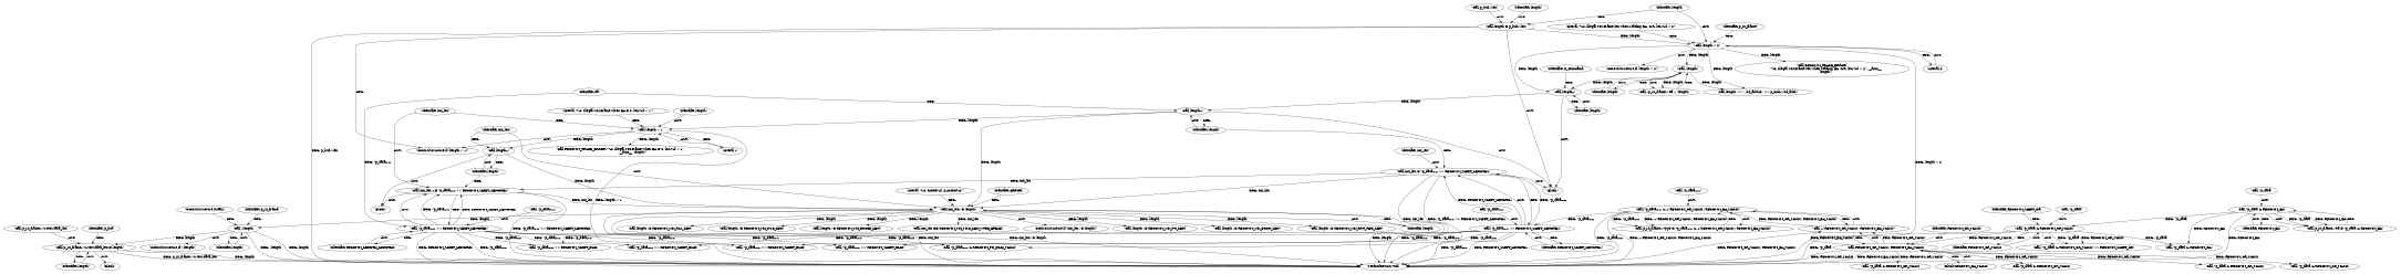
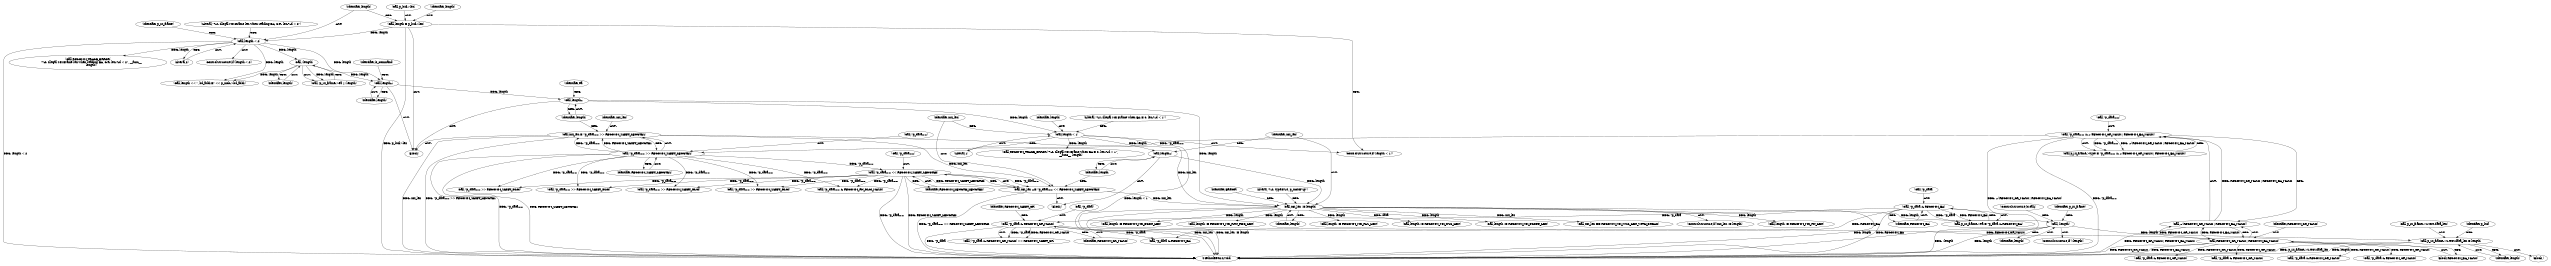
  digraph {
    fontname="DejaVu Serif"
    node [fontname="DejaVu Serif"]
    edge [fontname="DejaVu Serif"]
    n1 [label="(Call,p_rx_frame->u.test.data_len = length)"]
    n2 [label="(Identifier,length)"]
    n3 [label="(MethodReturn,void)"]
    n4 [label="(Block,)"]
    n5 [label="(Call,!length)"]
    n6 [label="(Identifier,length)"]
    n7 [label="(ControlStructure,if (!length))"]
    n8 [label="(Call,mx_len != length)"]
    n9 [label="(Call,length != RFCOMM_MX_FCON_LEN)"]
    n10 [label="(Call,length != RFCOMM_MX_RPN_REQ_LEN)"]
    n11 [label="(Identifier,length)"]
    n12 [label="(Call,length != RFCOMM_MX_RLS_LEN)"]
    n13 [label="(Call,length != RFCOMM_MX_NSC_LEN)"]
    n14 [label="(Call,length != RFCOMM_MX_FCOFF_LEN)"]
    n15 [label="(Call,mx_len == RFCOMM_MX_MSC_LEN_WITH_BREAK)"]
    n16 [label="(ControlStructure,if (mx_len != length))"]
    n17 [label="(Call,length != RFCOMM_MX_PN_LEN)"]
    n18 [label="(Call,mx_len = *p_data++ >> RFCOMM_SHIFT_LENGTH1)"]
    n19 [label="(Call,*p_data++ >> RFCOMM_SHIFT_LENGTH1)"]
    n20 [label="(Call,mx_len += *p_data++ << RFCOMM_SHIFT_LENGTH2)"]
    n21 [label="(Block,)"]
    n22 [label="(Call,*p_data++ << RFCOMM_SHIFT_LENGTH2)"]
    n23 [label="(Call,*p_data++ >> RFCOMM_SHIFT_DLCI)"]
    n24 [label="(Call,*p_data++ >> RFCOMM_SHIFT_DLCI)"]
    n25 [label="(Call,*p_data++ & RFCOMM_PN_DLCI_MASK)"]
    n26 [label="(Identifier,RFCOMM_SHIFT_LENGTH1)"]
    n27 [label="(Call,*p_data++ >> RFCOMM_SHIFT_DLCI)"]
    n28 [label="(Call,*p_data++ >> RFCOMM_SHIFT_DLCI)"]
    n29 [label="(Block,)"]
    n30 [label="(Identifier,RFCOMM_LENGTH_LENGTH2)"]
    n31 [label="(Call,*p_data++ & ~(RFCOMM_CR_MASK | RFCOMM_EA_MASK))"]
    n32 [label="(Call,~(RFCOMM_CR_MASK | RFCOMM_EA_MASK))"]
    n33 [label="(Call,p_rx_frame->type = *p_data++ & ~(RFCOMM_CR_MASK | RFCOMM_EA_MASK))"]
    n34 [label="(Call,RFCOMM_CR_MASK | RFCOMM_EA_MASK)"]
    n35 [label="(Call,*p_data & RFCOMM_CR_MASK)"]
    n36 [label="(Call,*p_data & RFCOMM_CR_MASK)"]
    n37 [label="(Call,*p_data & RFCOMM_CR_MASK)"]
    n38 [label="(Call,*p_data & RFCOMM_CR_MASK)"]
    n39 [label="(Block,RFCOMM_EA_MASK)"]
    n40 [label="(Call,*p_data & RFCOMM_CR_MASK)"]
    n41 [label="(Call,*p_data & RFCOMM_EA)"]
    n42 [label="(Call,(*p_data & RFCOMM_CR_MASK) >> RFCOMM_SHIFT_CR)"]
    n43 [label="(Identifier,RFCOMM_CR_MASK)"]
    n44 [label="(Call,*p_data & RFCOMM_EA)"]
    n45 [label="(Call,p_rx_frame->ea = *p_data & RFCOMM_EA)"]
    n46 [label="(Identifier,RFCOMM_EA)"]
    n47 [label="(Call,length--)"]
    n48 [label="(Identifier,length)"]
    n49 [label="(Call,length < 1)"]
    n50 [label="(Literal,1)"]
    n51 [label="(ControlStructure,if (length < 1))"]
    n52 [label="(Call,RFCOMM_TRACE_ERROR(\"%s: Illegal MX Frame when EA = 0. len:%d < 1\",\n                         __func__, length))"]
    n53 [label="(Call,length--)"]
    n54 [label="(Identifier,length)"]
    n55 [label="(Call,length--)"]
    n56 [label="(Identifier,length)"]
    n57 [label="(Call,!length)"]
    n58 [label="(Identifier,length)"]
    n59 [label="(Call,length << \", bd_addr=\" << p_mcb->bd_addr)"]
    n60 [label="(Call,!p_rx_frame->ea || !length)"]
    n61 [label="(Call,length < 2)"]
    n62 [label="(Call,RFCOMM_TRACE_ERROR(\n        \"%s: Illegal MX Frame len when reading EA, C/R. len:%d < 2\", __func__,\n        length))"]
    n63 [label="(Literal,2)"]
    n64 [label="(ControlStructure,if (length < 2))"]
    n65 [label="(Call,length = p_buf->len)"]
    n66 [label="(Call,p_buf->len)"]
    n67 [label="(Call,*p_data++)"]
    n68 [label="(Identifier,is_command)"]
    n69 [label="(Identifier,p_rx_frame)"]
    n70 [label="(Identifier,ERROR)"]
    n71 [label="(Identifier,p_rx_frame)"]
    n72 [label="(Literal,\"%s: type=%d, p_mcb=%p\")"]
    n73 [label="(Call,*p_data++)"]
    n74 [label="(Identifier,RFCOMM_CR_MASK)"]
    n75 [label="(Literal,\"%s: Illegal MX Frame len when reading EA, C/R. len:%d < 2\")"]
    n76 [label="(Call,*p_data++)"]
    n77 [label="(Identifier,mx_len)"]
    n78 [label="(Identifier,length)"]
    n79 [label="(Identifier,mx_len)"]
    n80 [label="(Call,p_rx_frame->u.test.data_len)"]
    n81 [label="(Literal,\"%s: Illegal MX Frame when EA = 0. len:%d < 1\")"]
    n82 [label="(Identifier,RFCOMM_SHIFT_CR)"]
    n83 [label="(Identifier,length)"]
    n84 [label="(Identifier,length)"]
    n85 [label="(Identifier,p_buf)"]
    n86 [label="(ControlStructure,break;)"]
    n87 [label="(Identifier,mx_len)"]
    n88 [label="(Identifier,ea)"]
    n89 [label="(Call,*p_data)"]
    n90 [label="(Call,*p_data)"]
    n1 -> n2 [label="CFG: "]
    n1 -> n3 [label="DDG: p_rx_frame->u.test.data_len"]
    n1 -> n3 [label="DDG: length"]
    n1 -> n4 [label="AST: "]
    n2 -> n1 [label="AST: "]
    n5 -> n1 [label="DDG: length"]
    n5 -> n3 [label="DDG: !length"]
    n5 -> n3 [label="DDG: length"]
    n5 -> n6 [label="CFG: "]
    n5 -> n7 [label="AST: "]
    n6 -> n5 [label="AST: "]
    n8 -> n3 [label="DDG: mx_len"]
    n8 -> n3 [label="DDG: mx_len != length"]
    n8 -> n3 [label="DDG: length"]
    n8 -> n5 [label="DDG: length"]
    n8 -> n9 [label="DDG: length"]
    n8 -> n10 [label="DDG: length"]
    n8 -> n11 [label="CFG: "]
    n8 -> n12 [label="DDG: length"]
-   n8 -> n13 [label="DDG: length"]
+   n8 -> n13 [label="DDG: data"]
    n8 -> n14 [label="DDG: length"]
    n8 -> n15 [label="DDG: mx_len"]
    n8 -> n16 [label="AST: "]
    n8 -> n17 [label="DDG: length"]
    n11 -> n8 [label="AST: "]
    n18 -> n3 [label="DDG: mx_len"]
    n18 -> n3 [label="DDG: *p_data++ >> RFCOMM_SHIFT_LENGTH1"]
    n18 -> n8 [label="DDG: mx_len"]
    n18 -> n19 [label="CFG: "]
    n18 -> n20 [label="DDG: mx_len"]
    n18 -> n21 [label="AST: "]
    n19 -> n3 [label="DDG: *p_data++"]
    n19 -> n3 [label="DDG: RFCOMM_SHIFT_LENGTH1"]
    n19 -> n18 [label="AST: "]
    n19 -> n18 [label="DDG: *p_data++"]
    n19 -> n18 [label="DDG: RFCOMM_SHIFT_LENGTH1"]
-   n88 -> n22 [label="DDG: *p_data++"]
+   n19 -> n22 [label="DDG: *p_data++"]
    n19 -> n23 [label="DDG: *p_data++"]
    n19 -> n24 [label="DDG: *p_data++"]
    n19 -> n25 [label="DDG: *p_data++"]
    n19 -> n26 [label="CFG: "]
    n19 -> n27 [label="DDG: *p_data++"]
    n19 -> n28 [label="DDG: *p_data++"]
    n20 -> n3 [label="DDG: *p_data++ << RFCOMM_SHIFT_LENGTH2"]
    n20 -> n8 [label="DDG: mx_len"]
    n20 -> n22 [label="CFG: "]
    n20 -> n29 [label="AST: "]
    n22 -> n3 [label="DDG: RFCOMM_SHIFT_LENGTH2"]
    n22 -> n3 [label="DDG: *p_data++"]
    n22 -> n20 [label="AST: "]
    n22 -> n20 [label="DDG: *p_data++"]
    n22 -> n20 [label="DDG: RFCOMM_SHIFT_LENGTH2"]
    n22 -> n23 [label="DDG: *p_data++"]
    n22 -> n24 [label="DDG: *p_data++"]
    n22 -> n25 [label="DDG: *p_data++"]
    n22 -> n27 [label="DDG: *p_data++"]
    n22 -> n28 [label="DDG: *p_data++"]
    n22 -> n30 [label="CFG: "]
    n26 -> n19 [label="AST: "]
    n30 -> n22 [label="AST: "]
    n31 -> n3 [label="DDG: ~(RFCOMM_CR_MASK | RFCOMM_EA_MASK)"]
    n31 -> n3 [label="DDG: *p_data++"]
    n31 -> n19 [label="DDG: *p_data++"]
    n31 -> n32 [label="CFG: "]
    n31 -> n33 [label="AST: "]
    n31 -> n33 [label="DDG: *p_data++"]
    n31 -> n33 [label="DDG: ~(RFCOMM_CR_MASK | RFCOMM_EA_MASK)"]
    n32 -> n3 [label="DDG: RFCOMM_CR_MASK | RFCOMM_EA_MASK"]
    n32 -> n31 [label="AST: "]
    n32 -> n31 [label="DDG: RFCOMM_CR_MASK | RFCOMM_EA_MASK"]
    n32 -> n34 [label="CFG: "]
    n33 -> n31 [label="CFG: "]
    n34 -> n3 [label="DDG: RFCOMM_CR_MASK"]
    n34 -> n3 [label="DDG: RFCOMM_EA_MASK"]
    n34 -> n32 [label="AST: "]
    n34 -> n32 [label="DDG: RFCOMM_CR_MASK"]
    n34 -> n32 [label="DDG: RFCOMM_EA_MASK"]
    n34 -> n35 [label="DDG: RFCOMM_CR_MASK"]
    n34 -> n36 [label="DDG: RFCOMM_CR_MASK"]
    n34 -> n37 [label="DDG: RFCOMM_CR_MASK"]
    n34 -> n38 [label="DDG: RFCOMM_CR_MASK"]
    n34 -> n39 [label="CFG: "]
    n39 -> n34 [label="AST: "]
    n40 -> n3 [label="DDG: *p_data"]
    n40 -> n34 [label="DDG: RFCOMM_CR_MASK"]
    n40 -> n41 [label="DDG: *p_data"]
    n40 -> n42 [label="AST: "]
    n40 -> n42 [label="DDG: *p_data"]
    n40 -> n42 [label="DDG: RFCOMM_CR_MASK"]
    n40 -> n43 [label="CFG: "]
    n43 -> n40 [label="AST: "]
    n44 -> n3 [label="DDG: RFCOMM_EA"]
    n44 -> n40 [label="DDG: *p_data"]
    n44 -> n41 [label="DDG: RFCOMM_EA"]
    n44 -> n45 [label="AST: "]
    n44 -> n45 [label="DDG: *p_data"]
    n44 -> n45 [label="DDG: RFCOMM_EA"]
    n44 -> n46 [label="CFG: "]
    n45 -> n44 [label="CFG: "]
    n46 -> n44 [label="AST: "]
    n47 -> n8 [label="DDG: length"]
    n47 -> n29 [label="AST: "]
    n47 -> n48 [label="CFG: "]
    n48 -> n20 [label="CFG: "]
    n48 -> n47 [label="AST: "]
    n49 -> n3 [label="DDG: length < 1"]
    n49 -> n47 [label="DDG: length"]
    n49 -> n50 [label="CFG: "]
    n49 -> n51 [label="AST: "]
    n49 -> n52 [label="DDG: length"]
    n50 -> n49 [label="AST: "]
    n53 -> n8 [label="DDG: length"]
    n53 -> n21 [label="AST: "]
    n53 -> n49 [label="DDG: length"]
    n53 -> n54 [label="CFG: "]
    n54 -> n18 [label="CFG: "]
    n54 -> n53 [label="AST: "]
    n55 -> n21 [label="AST: "]
    n55 -> n53 [label="DDG: length"]
    n55 -> n56 [label="CFG: "]
    n56 -> n55 [label="AST: "]
    n57 -> n55 [label="DDG: length"]
    n57 -> n58 [label="CFG: "]
    n57 -> n59 [label="DDG: length"]
    n57 -> n60 [label="AST: "]
    n57 -> n60 [label="DDG: length"]
    n58 -> n57 [label="AST: "]
    n60 -> n57 [label="CFG: "]
    n61 -> n3 [label="DDG: length < 2"]
    n61 -> n55 [label="DDG: length"]
    n61 -> n57 [label="DDG: length"]
    n61 -> n59 [label="DDG: length"]
    n61 -> n62 [label="DDG: length"]
    n61 -> n63 [label="CFG: "]
    n61 -> n64 [label="AST: "]
    n63 -> n61 [label="AST: "]
    n65 -> n3 [label="DDG: p_buf->len"]
    n65 -> n21 [label="AST: "]
    n65 -> n51 [label="CFG: "]
    n65 -> n61 [label="DDG: length"]
    n66 -> n65 [label="AST: "]
    n67 -> n31 [label="AST: "]
    n68 -> n55 [label="CFG: "]
    n69 -> n5 [label="CFG: "]
    n70 -> n8 [label="CFG: "]
    n71 -> n61 [label="CFG: "]
    n72 -> n8 [label="CFG: "]
    n73 -> n22 [label="AST: "]
    n74 -> n34 [label="AST: "]
    n75 -> n61 [label="CFG: "]
    n76 -> n19 [label="AST: "]
    n77 -> n20 [label="AST: "]
    n77 -> n49 [label="CFG: "]
    n78 -> n49 [label="AST: "]
    n79 -> n8 [label="AST: "]
    n79 -> n47 [label="CFG: "]
    n80 -> n1 [label="AST: "]
    n81 -> n49 [label="CFG: "]
    n82 -> n40 [label="CFG: "]
    n83 -> n65 [label="AST: "]
    n84 -> n61 [label="AST: "]
    n84 -> n65 [label="CFG: "]
    n85 -> n1 [label="CFG: "]
    n86 -> n5 [label="CFG: "]
    n87 -> n18 [label="AST: "]
    n88 -> n53 [label="CFG: "]
    n89 -> n44 [label="AST: "]
    n90 -> n40 [label="AST: "]
  }
